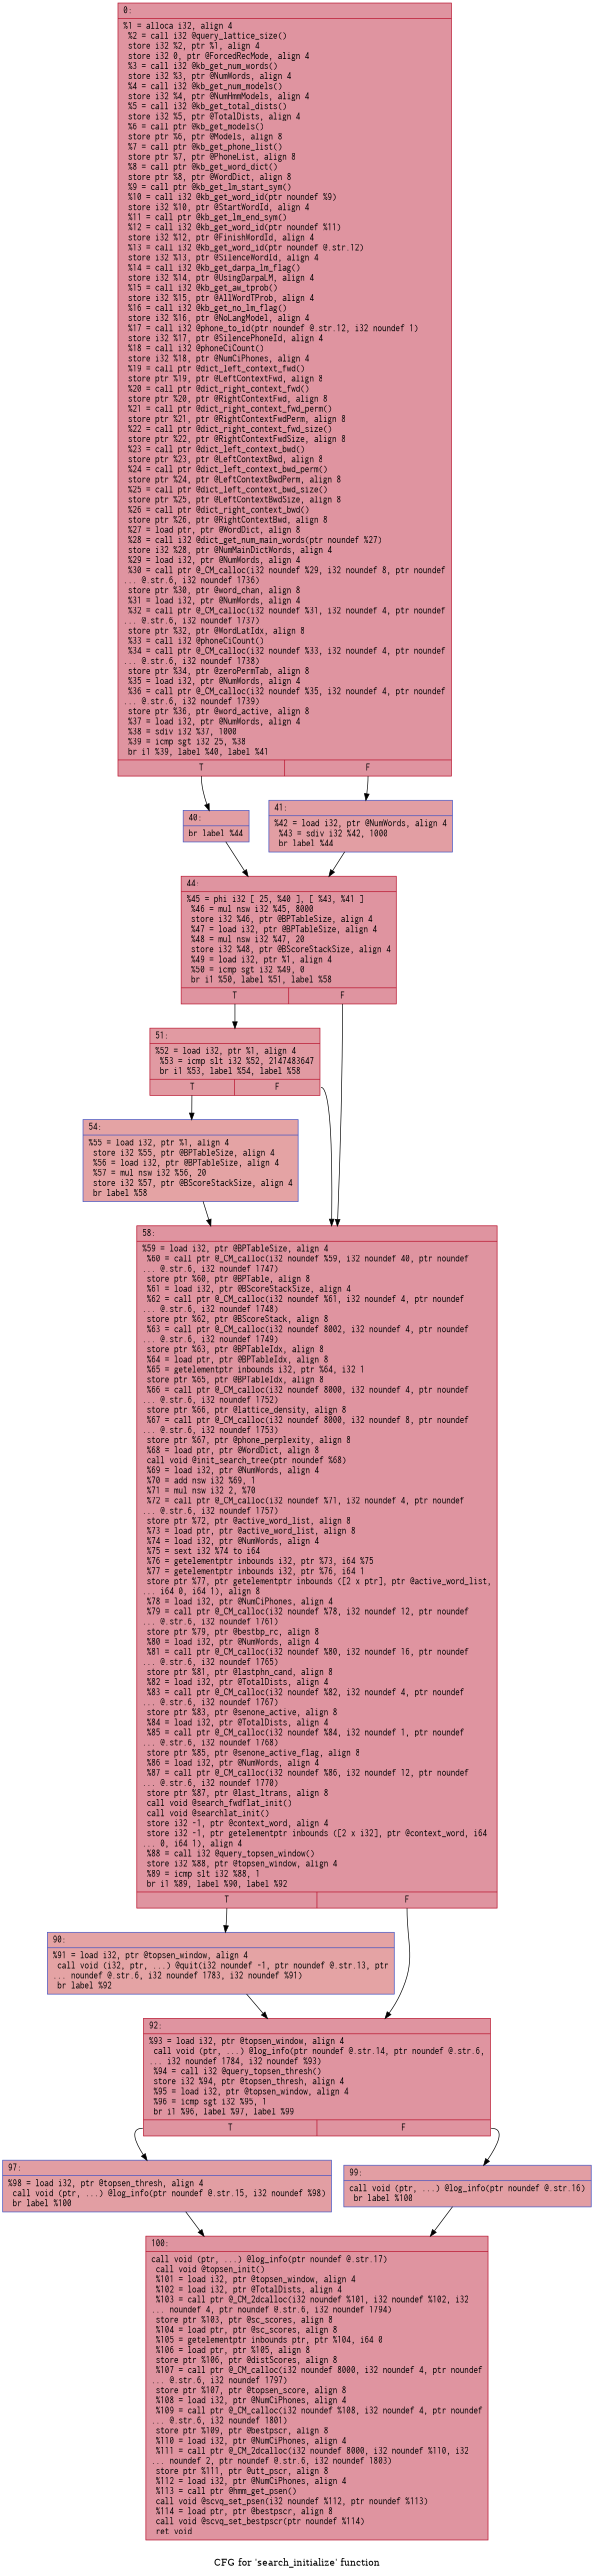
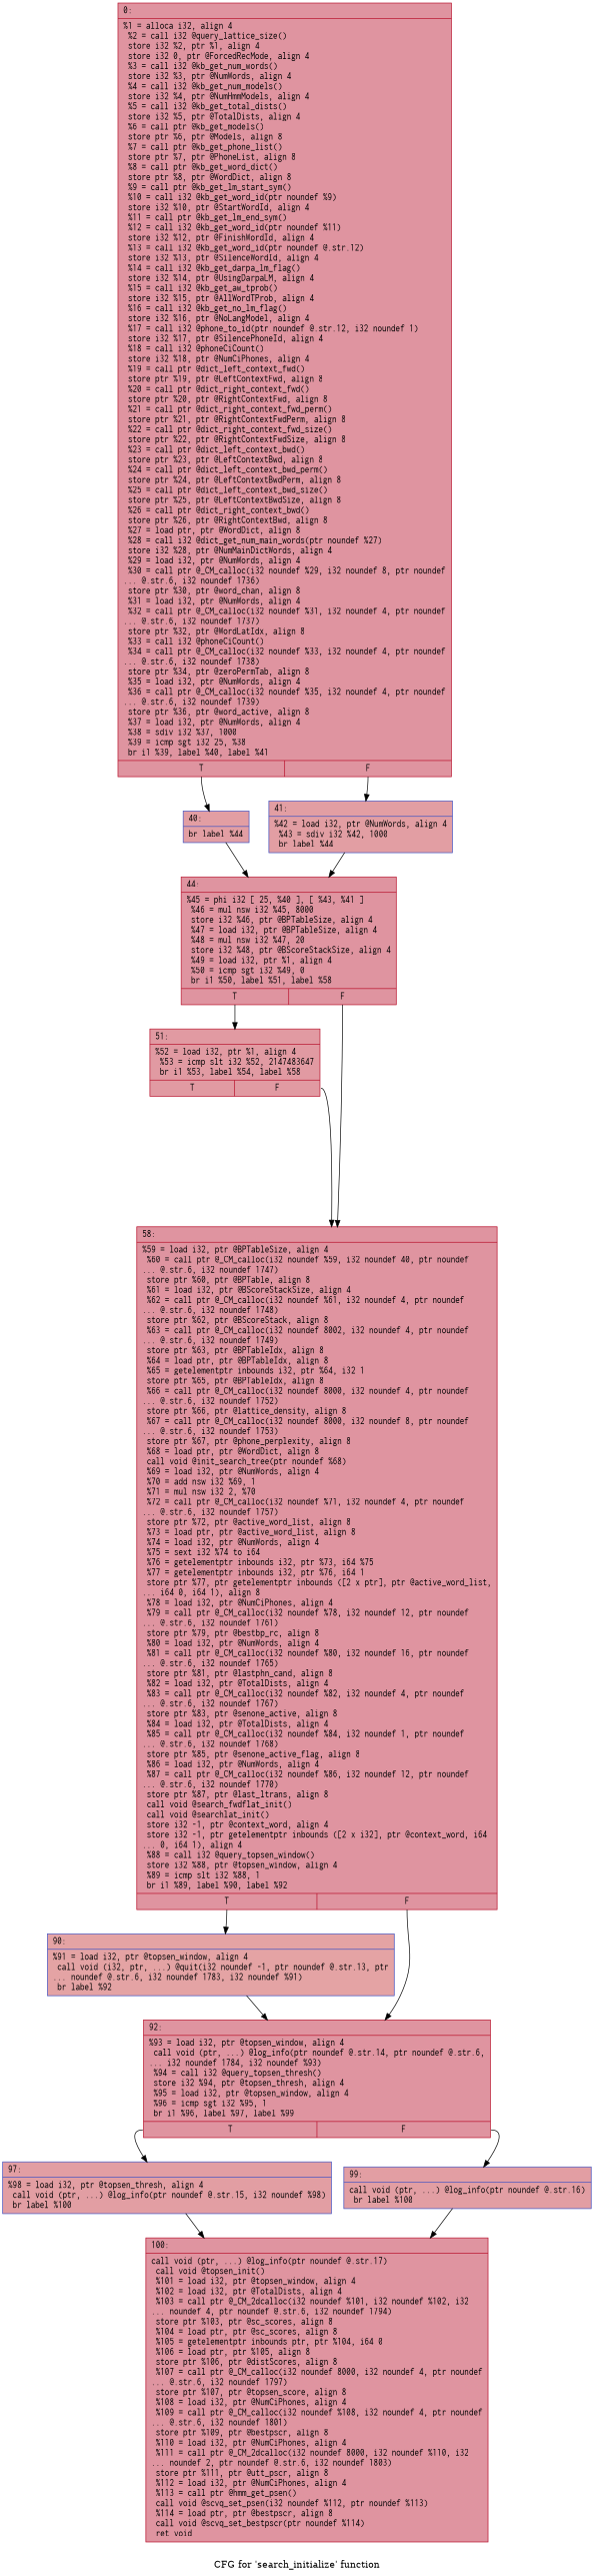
  digraph {
    label="CFG for 'search_initialize' function"
    node [color="#b70d28ff" fillcolor="#b70d2870" fontname=Courier shape=record style=filled]
    n1 [label="{0:\l|  %1 = alloca i32, align 4\l  %2 = call i32 @query_lattice_size()\l  store i32 %2, ptr %1, align 4\l  store i32 0, ptr @ForcedRecMode, align 4\l  %3 = call i32 @kb_get_num_words()\l  store i32 %3, ptr @NumWords, align 4\l  %4 = call i32 @kb_get_num_models()\l  store i32 %4, ptr @NumHmmModels, align 4\l  %5 = call i32 @kb_get_total_dists()\l  store i32 %5, ptr @TotalDists, align 4\l  %6 = call ptr @kb_get_models()\l  store ptr %6, ptr @Models, align 8\l  %7 = call ptr @kb_get_phone_list()\l  store ptr %7, ptr @PhoneList, align 8\l  %8 = call ptr @kb_get_word_dict()\l  store ptr %8, ptr @WordDict, align 8\l  %9 = call ptr @kb_get_lm_start_sym()\l  %10 = call i32 @kb_get_word_id(ptr noundef %9)\l  store i32 %10, ptr @StartWordId, align 4\l  %11 = call ptr @kb_get_lm_end_sym()\l  %12 = call i32 @kb_get_word_id(ptr noundef %11)\l  store i32 %12, ptr @FinishWordId, align 4\l  %13 = call i32 @kb_get_word_id(ptr noundef @.str.12)\l  store i32 %13, ptr @SilenceWordId, align 4\l  %14 = call i32 @kb_get_darpa_lm_flag()\l  store i32 %14, ptr @UsingDarpaLM, align 4\l  %15 = call i32 @kb_get_aw_tprob()\l  store i32 %15, ptr @AllWordTProb, align 4\l  %16 = call i32 @kb_get_no_lm_flag()\l  store i32 %16, ptr @NoLangModel, align 4\l  %17 = call i32 @phone_to_id(ptr noundef @.str.12, i32 noundef 1)\l  store i32 %17, ptr @SilencePhoneId, align 4\l  %18 = call i32 @phoneCiCount()\l  store i32 %18, ptr @NumCiPhones, align 4\l  %19 = call ptr @dict_left_context_fwd()\l  store ptr %19, ptr @LeftContextFwd, align 8\l  %20 = call ptr @dict_right_context_fwd()\l  store ptr %20, ptr @RightContextFwd, align 8\l  %21 = call ptr @dict_right_context_fwd_perm()\l  store ptr %21, ptr @RightContextFwdPerm, align 8\l  %22 = call ptr @dict_right_context_fwd_size()\l  store ptr %22, ptr @RightContextFwdSize, align 8\l  %23 = call ptr @dict_left_context_bwd()\l  store ptr %23, ptr @LeftContextBwd, align 8\l  %24 = call ptr @dict_left_context_bwd_perm()\l  store ptr %24, ptr @LeftContextBwdPerm, align 8\l  %25 = call ptr @dict_left_context_bwd_size()\l  store ptr %25, ptr @LeftContextBwdSize, align 8\l  %26 = call ptr @dict_right_context_bwd()\l  store ptr %26, ptr @RightContextBwd, align 8\l  %27 = load ptr, ptr @WordDict, align 8\l  %28 = call i32 @dict_get_num_main_words(ptr noundef %27)\l  store i32 %28, ptr @NumMainDictWords, align 4\l  %29 = load i32, ptr @NumWords, align 4\l  %30 = call ptr @_CM_calloc(i32 noundef %29, i32 noundef 8, ptr noundef\l... @.str.6, i32 noundef 1736)\l  store ptr %30, ptr @word_chan, align 8\l  %31 = load i32, ptr @NumWords, align 4\l  %32 = call ptr @_CM_calloc(i32 noundef %31, i32 noundef 4, ptr noundef\l... @.str.6, i32 noundef 1737)\l  store ptr %32, ptr @WordLatIdx, align 8\l  %33 = call i32 @phoneCiCount()\l  %34 = call ptr @_CM_calloc(i32 noundef %33, i32 noundef 4, ptr noundef\l... @.str.6, i32 noundef 1738)\l  store ptr %34, ptr @zeroPermTab, align 8\l  %35 = load i32, ptr @NumWords, align 4\l  %36 = call ptr @_CM_calloc(i32 noundef %35, i32 noundef 4, ptr noundef\l... @.str.6, i32 noundef 1739)\l  store ptr %36, ptr @word_active, align 8\l  %37 = load i32, ptr @NumWords, align 4\l  %38 = sdiv i32 %37, 1000\l  %39 = icmp sgt i32 25, %38\l  br i1 %39, label %40, label %41\l|{<s0>T|<s1>F}}"]
    n2 [color="#3d50c3ff" fillcolor="#be242e70" label="{40:\l|  br label %44\l}"]
    n3 [color="#3d50c3ff" fillcolor="#be242e70" label="{41:\l|  %42 = load i32, ptr @NumWords, align 4\l  %43 = sdiv i32 %42, 1000\l  br label %44\l}"]
    n4 [label="{44:\l|  %45 = phi i32 [ 25, %40 ], [ %43, %41 ]\l  %46 = mul nsw i32 %45, 8000\l  store i32 %46, ptr @BPTableSize, align 4\l  %47 = load i32, ptr @BPTableSize, align 4\l  %48 = mul nsw i32 %47, 20\l  store i32 %48, ptr @BScoreStackSize, align 4\l  %49 = load i32, ptr %1, align 4\l  %50 = icmp sgt i32 %49, 0\l  br i1 %50, label %51, label %58\l|{<s0>T|<s1>F}}"]
    n5 [fillcolor="#bb1b2c70" label="{51:\l|  %52 = load i32, ptr %1, align 4\l  %53 = icmp slt i32 %52, 2147483647\l  br i1 %53, label %54, label %58\l|{<s0>T|<s1>F}}"]
    n6 [label="{58:\l|  %59 = load i32, ptr @BPTableSize, align 4\l  %60 = call ptr @_CM_calloc(i32 noundef %59, i32 noundef 40, ptr noundef\l... @.str.6, i32 noundef 1747)\l  store ptr %60, ptr @BPTable, align 8\l  %61 = load i32, ptr @BScoreStackSize, align 4\l  %62 = call ptr @_CM_calloc(i32 noundef %61, i32 noundef 4, ptr noundef\l... @.str.6, i32 noundef 1748)\l  store ptr %62, ptr @BScoreStack, align 8\l  %63 = call ptr @_CM_calloc(i32 noundef 8002, i32 noundef 4, ptr noundef\l... @.str.6, i32 noundef 1749)\l  store ptr %63, ptr @BPTableIdx, align 8\l  %64 = load ptr, ptr @BPTableIdx, align 8\l  %65 = getelementptr inbounds i32, ptr %64, i32 1\l  store ptr %65, ptr @BPTableIdx, align 8\l  %66 = call ptr @_CM_calloc(i32 noundef 8000, i32 noundef 4, ptr noundef\l... @.str.6, i32 noundef 1752)\l  store ptr %66, ptr @lattice_density, align 8\l  %67 = call ptr @_CM_calloc(i32 noundef 8000, i32 noundef 8, ptr noundef\l... @.str.6, i32 noundef 1753)\l  store ptr %67, ptr @phone_perplexity, align 8\l  %68 = load ptr, ptr @WordDict, align 8\l  call void @init_search_tree(ptr noundef %68)\l  %69 = load i32, ptr @NumWords, align 4\l  %70 = add nsw i32 %69, 1\l  %71 = mul nsw i32 2, %70\l  %72 = call ptr @_CM_calloc(i32 noundef %71, i32 noundef 4, ptr noundef\l... @.str.6, i32 noundef 1757)\l  store ptr %72, ptr @active_word_list, align 8\l  %73 = load ptr, ptr @active_word_list, align 8\l  %74 = load i32, ptr @NumWords, align 4\l  %75 = sext i32 %74 to i64\l  %76 = getelementptr inbounds i32, ptr %73, i64 %75\l  %77 = getelementptr inbounds i32, ptr %76, i64 1\l  store ptr %77, ptr getelementptr inbounds ([2 x ptr], ptr @active_word_list,\l... i64 0, i64 1), align 8\l  %78 = load i32, ptr @NumCiPhones, align 4\l  %79 = call ptr @_CM_calloc(i32 noundef %78, i32 noundef 12, ptr noundef\l... @.str.6, i32 noundef 1761)\l  store ptr %79, ptr @bestbp_rc, align 8\l  %80 = load i32, ptr @NumWords, align 4\l  %81 = call ptr @_CM_calloc(i32 noundef %80, i32 noundef 16, ptr noundef\l... @.str.6, i32 noundef 1765)\l  store ptr %81, ptr @lastphn_cand, align 8\l  %82 = load i32, ptr @TotalDists, align 4\l  %83 = call ptr @_CM_calloc(i32 noundef %82, i32 noundef 4, ptr noundef\l... @.str.6, i32 noundef 1767)\l  store ptr %83, ptr @senone_active, align 8\l  %84 = load i32, ptr @TotalDists, align 4\l  %85 = call ptr @_CM_calloc(i32 noundef %84, i32 noundef 1, ptr noundef\l... @.str.6, i32 noundef 1768)\l  store ptr %85, ptr @senone_active_flag, align 8\l  %86 = load i32, ptr @NumWords, align 4\l  %87 = call ptr @_CM_calloc(i32 noundef %86, i32 noundef 12, ptr noundef\l... @.str.6, i32 noundef 1770)\l  store ptr %87, ptr @last_ltrans, align 8\l  call void @search_fwdflat_init()\l  call void @searchlat_init()\l  store i32 -1, ptr @context_word, align 4\l  store i32 -1, ptr getelementptr inbounds ([2 x i32], ptr @context_word, i64\l... 0, i64 1), align 4\l  %88 = call i32 @query_topsen_window()\l  store i32 %88, ptr @topsen_window, align 4\l  %89 = icmp slt i32 %88, 1\l  br i1 %89, label %90, label %92\l|{<s0>T|<s1>F}}"]
-   n7 [color="#3d50c3ff" fillcolor="#c32e3170" label="{54:\l|  %55 = load i32, ptr %1, align 4\l  store i32 %55, ptr @BPTableSize, align 4\l  %56 = load i32, ptr @BPTableSize, align 4\l  %57 = mul nsw i32 %56, 20\l  store i32 %57, ptr @BScoreStackSize, align 4\l  br label %58\l}"]
    n8 [color="#3d50c3ff" fillcolor="#c32e3170" label="{90:\l|  %91 = load i32, ptr @topsen_window, align 4\l  call void (i32, ptr, ...) @quit(i32 noundef -1, ptr noundef @.str.13, ptr\l... noundef @.str.6, i32 noundef 1783, i32 noundef %91)\l  br label %92\l}"]
    n9 [label="{92:\l|  %93 = load i32, ptr @topsen_window, align 4\l  call void (ptr, ...) @log_info(ptr noundef @.str.14, ptr noundef @.str.6,\l... i32 noundef 1784, i32 noundef %93)\l  %94 = call i32 @query_topsen_thresh()\l  store i32 %94, ptr @topsen_thresh, align 4\l  %95 = load i32, ptr @topsen_window, align 4\l  %96 = icmp sgt i32 %95, 1\l  br i1 %96, label %97, label %99\l|{<s0>T|<s1>F}}"]
    n10 [color="#3d50c3ff" fillcolor="#be242e70" label="{97:\l|  %98 = load i32, ptr @topsen_thresh, align 4\l  call void (ptr, ...) @log_info(ptr noundef @.str.15, i32 noundef %98)\l  br label %100\l}"]
    n11 [color="#3d50c3ff" fillcolor="#be242e70" label="{99:\l|  call void (ptr, ...) @log_info(ptr noundef @.str.16)\l  br label %100\l}"]
    n12 [label="{100:\l|  call void (ptr, ...) @log_info(ptr noundef @.str.17)\l  call void @topsen_init()\l  %101 = load i32, ptr @topsen_window, align 4\l  %102 = load i32, ptr @TotalDists, align 4\l  %103 = call ptr @_CM_2dcalloc(i32 noundef %101, i32 noundef %102, i32\l... noundef 4, ptr noundef @.str.6, i32 noundef 1794)\l  store ptr %103, ptr @sc_scores, align 8\l  %104 = load ptr, ptr @sc_scores, align 8\l  %105 = getelementptr inbounds ptr, ptr %104, i64 0\l  %106 = load ptr, ptr %105, align 8\l  store ptr %106, ptr @distScores, align 8\l  %107 = call ptr @_CM_calloc(i32 noundef 8000, i32 noundef 4, ptr noundef\l... @.str.6, i32 noundef 1797)\l  store ptr %107, ptr @topsen_score, align 8\l  %108 = load i32, ptr @NumCiPhones, align 4\l  %109 = call ptr @_CM_calloc(i32 noundef %108, i32 noundef 4, ptr noundef\l... @.str.6, i32 noundef 1801)\l  store ptr %109, ptr @bestpscr, align 8\l  %110 = load i32, ptr @NumCiPhones, align 4\l  %111 = call ptr @_CM_2dcalloc(i32 noundef 8000, i32 noundef %110, i32\l... noundef 2, ptr noundef @.str.6, i32 noundef 1803)\l  store ptr %111, ptr @utt_pscr, align 8\l  %112 = load i32, ptr @NumCiPhones, align 4\l  %113 = call ptr @hmm_get_psen()\l  call void @scvq_set_psen(i32 noundef %112, ptr noundef %113)\l  %114 = load ptr, ptr @bestpscr, align 8\l  call void @scvq_set_bestpscr(ptr noundef %114)\l  ret void\l}"]
    n1 -> n2 [tailport=s0]
    n1 -> n3 [tailport=s1]
    n2 -> n4
    n3 -> n4
    n4 -> n5 [tailport=s0]
    n4 -> n6 [tailport=s1]
    n5 -> n6 [tailport=s1]
-   n5 -> n7 [tailport=s0]
    n6 -> n8 [tailport=s0]
    n6 -> n9 [tailport=s1]
-   n7 -> n6
    n8 -> n9
    n9 -> n10 [tailport=s0]
    n9 -> n11 [tailport=s1]
    n10 -> n12
    n11 -> n12
  }
